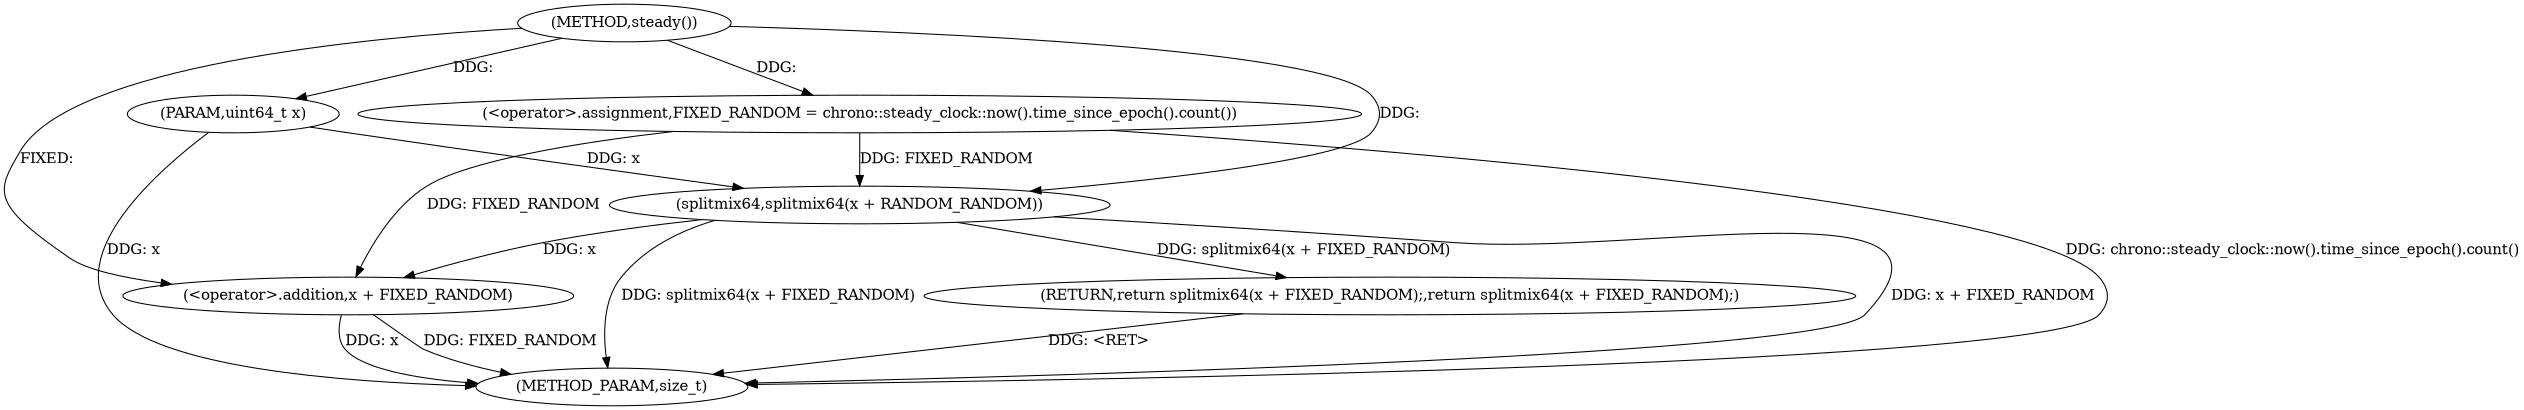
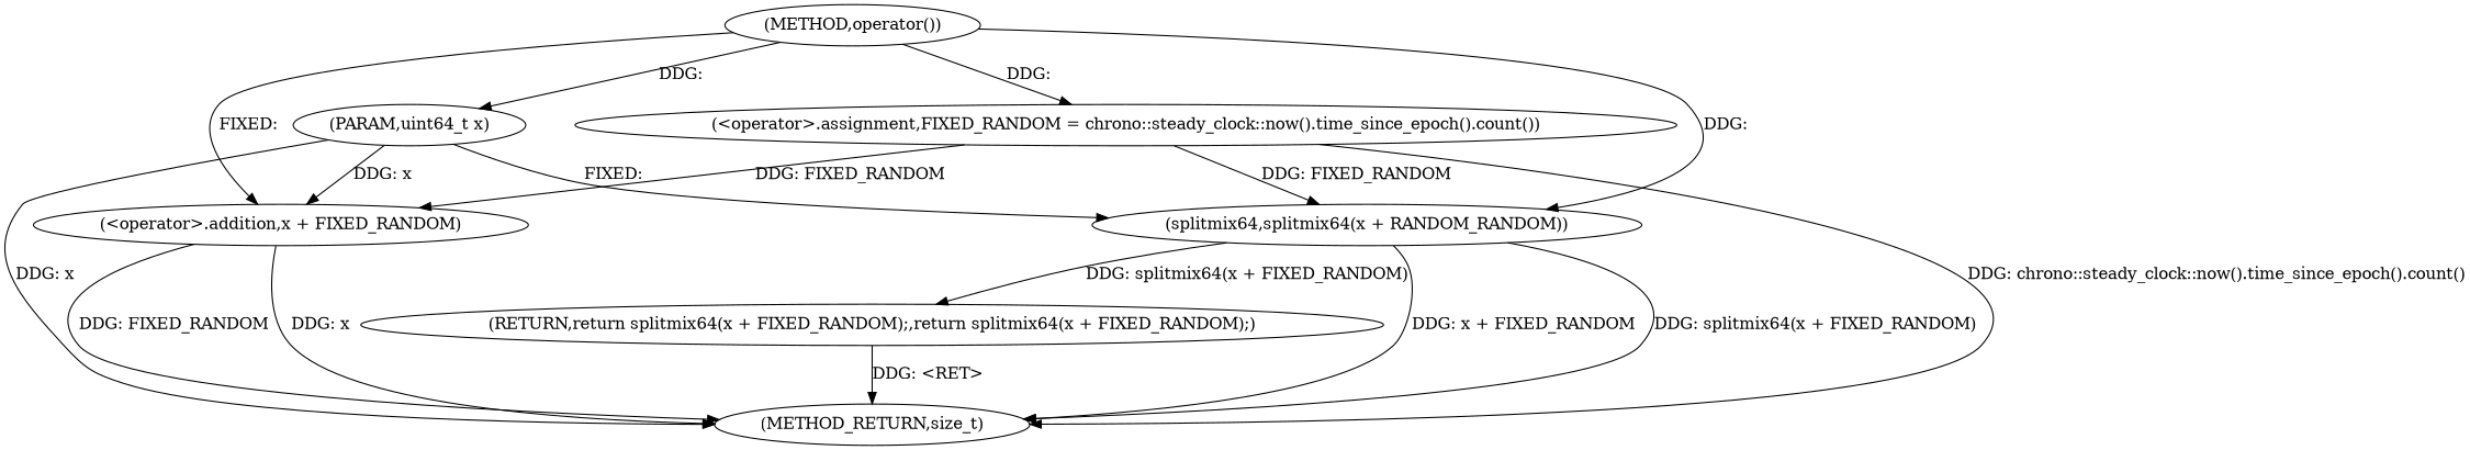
  digraph {
-   n1 [label="(METHOD,steady())"]
+   n1 [label="(METHOD,operator())"]
    n2 [label="(PARAM,uint64_t x)"]
    n3 [label="(<operator>.assignment,FIXED_RANDOM = chrono::steady_clock::now().time_since_epoch().count())"]
    n4 [label="(splitmix64,splitmix64(x + RANDOM_RANDOM))"]
    n5 [label="(<operator>.addition,x + FIXED_RANDOM)"]
-   n6 [label="(METHOD_PARAM,size_t)"]
+   n6 [label="(METHOD_RETURN,size_t)"]
    n7 [label="(RETURN,return splitmix64(x + FIXED_RANDOM);,return splitmix64(x + FIXED_RANDOM);)"]
    n1 -> n2 [label="DDG: "]
    n1 -> n3 [label="DDG: "]
    n1 -> n4 [label="DDG: "]
    n1 -> n5 [label="FIXED: "]
-   n2 -> n4 [label="DDG: x"]
-   n4 -> n5 [label="DDG: x"]
+   n2 -> n4 [label="FIXED: "]
+   n2 -> n5 [label="DDG: x"]
    n2 -> n6 [label="DDG: x"]
    n3 -> n4 [label="DDG: FIXED_RANDOM"]
    n3 -> n5 [label="DDG: FIXED_RANDOM"]
    n3 -> n6 [label="DDG: chrono::steady_clock::now().time_since_epoch().count()"]
    n4 -> n6 [label="DDG: x + FIXED_RANDOM"]
    n4 -> n6 [label="DDG: splitmix64(x + FIXED_RANDOM)"]
    n4 -> n7 [label="DDG: splitmix64(x + FIXED_RANDOM)"]
    n5 -> n6 [label="DDG: x"]
    n5 -> n6 [label="DDG: FIXED_RANDOM"]
    n7 -> n6 [label="DDG: <RET>"]
  }
